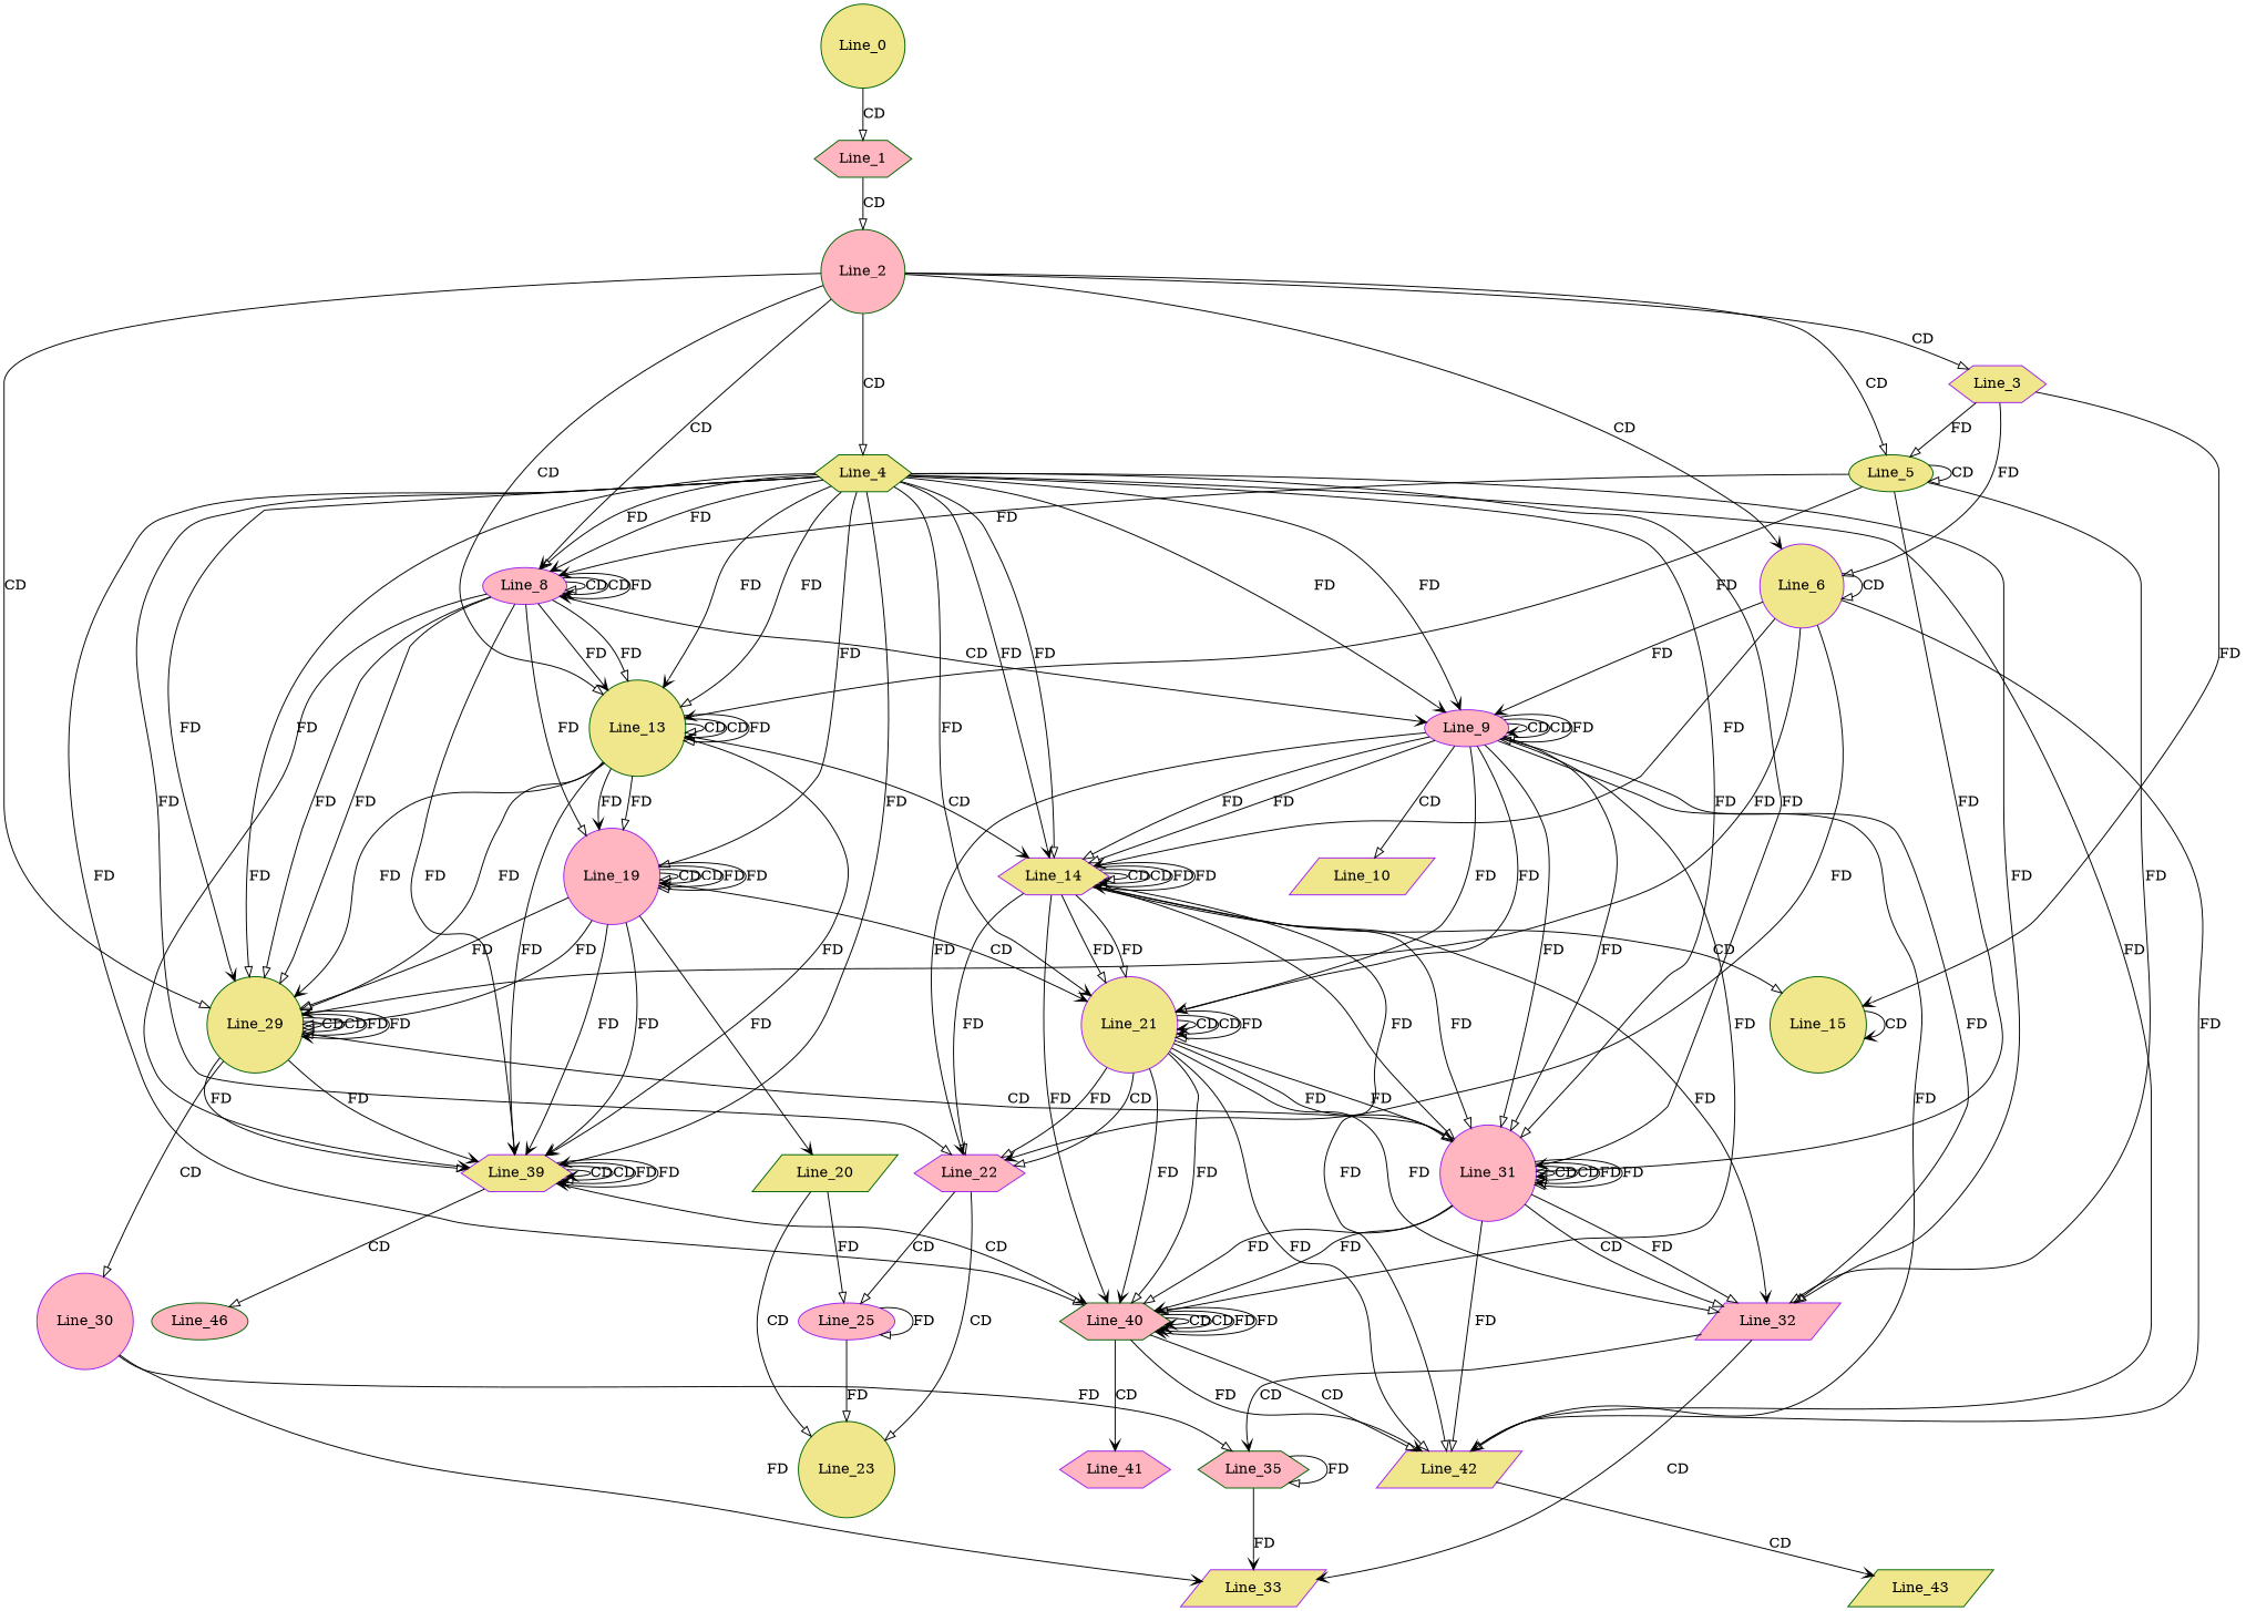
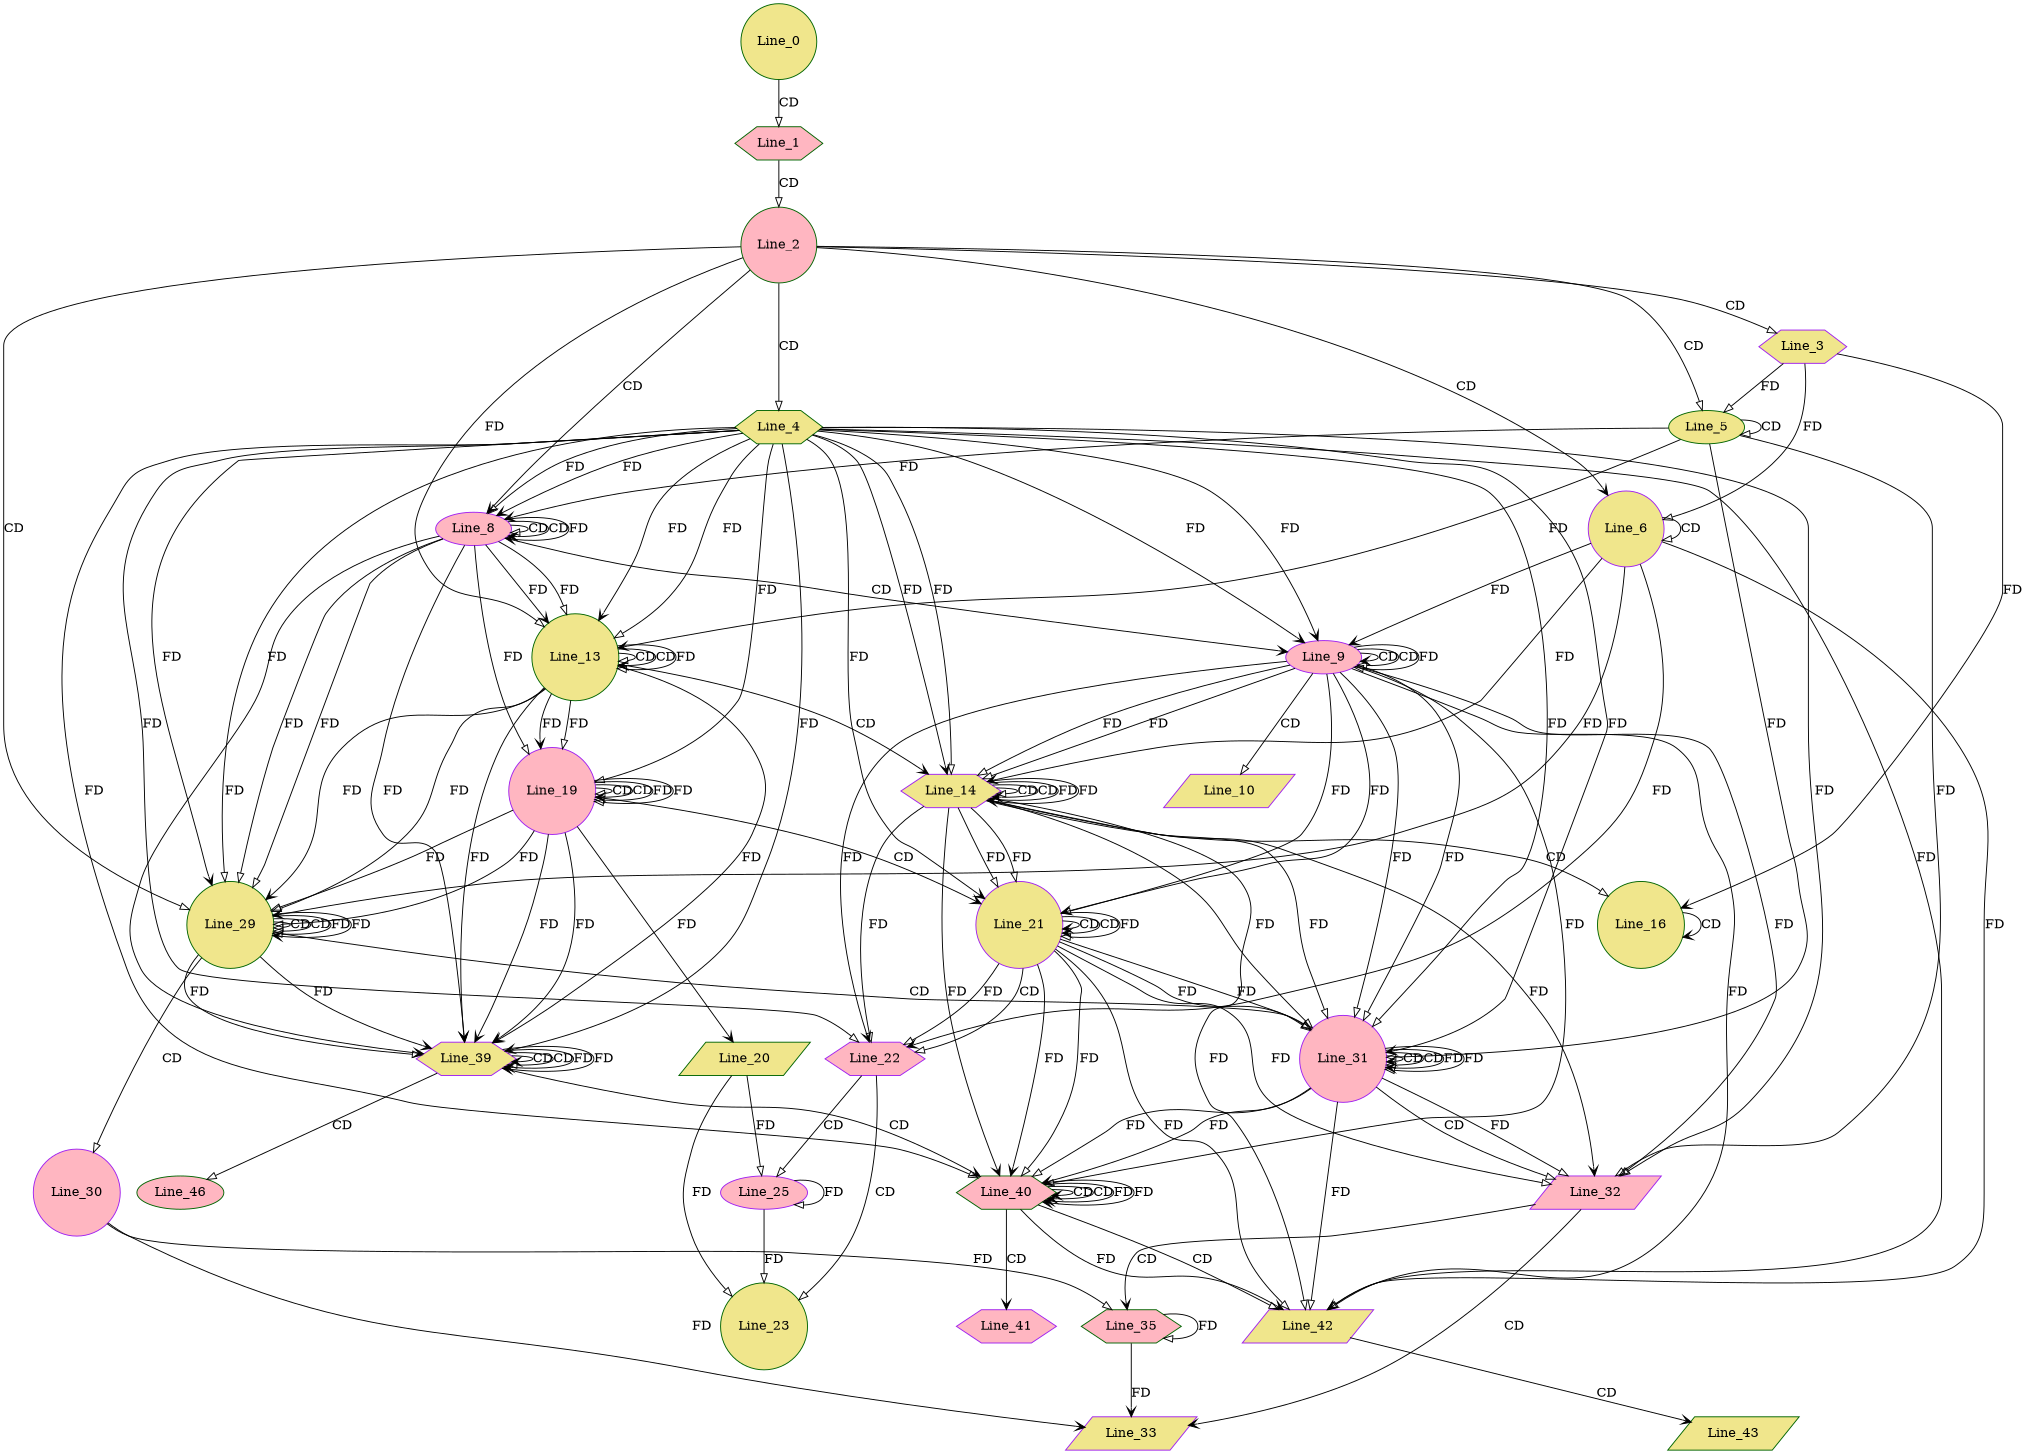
  digraph {
    node [color=purple fillcolor=khaki shape=circle style=filled]
    edge [arrowhead=onormal]
    Line_0 [color=darkgreen]
    Line_1 [color=darkgreen fillcolor=lightpink shape=hexagon]
    Line_2 [color=darkgreen fillcolor=lightpink]
    Line_3 [shape=hexagon]
    Line_4 [color=darkgreen shape=hexagon]
    Line_5 [color=darkgreen shape=ellipse]
    Line_6
    Line_8 [fillcolor=lightpink shape=ellipse]
    Line_13 [color=darkgreen]
    Line_29 [color=darkgreen]
-   Line_15 [color=darkgreen]
+   Line_15 [color=darkgreen label=Line_16]
    Line_9 [fillcolor=lightpink shape=ellipse]
    Line_14 [shape=hexagon]
    Line_19 [fillcolor=lightpink]
    Line_21
    Line_22 [fillcolor=lightpink shape=hexagon]
    Line_31 [fillcolor=lightpink]
    Line_32 [fillcolor=lightpink shape=parallelogram]
    Line_39 [shape=hexagon]
    Line_40 [color=darkgreen fillcolor=lightpink shape=hexagon]
    Line_42 [shape=parallelogram]
    Line_30 [fillcolor=lightpink]
    Line_10 [shape=parallelogram]
    Line_20 [color=darkgreen shape=parallelogram]
    Line_23 [color=darkgreen]
    Line_25 [fillcolor=lightpink shape=ellipse]
    Line_33 [shape=parallelogram]
    Line_35 [color=darkgreen fillcolor=lightpink shape=hexagon]
    Line_46 [color=darkgreen fillcolor=lightpink shape=ellipse]
    Line_41 [fillcolor=lightpink shape=hexagon]
    Line_43 [color=darkgreen shape=parallelogram]
    Line_0 -> Line_1 [label=CD]
    Line_1 -> Line_2 [label=CD]
    Line_2 -> Line_3 [label=CD]
    Line_2 -> Line_4 [label=CD]
    Line_2 -> Line_5 [label=CD]
    Line_2 -> Line_6 [arrowhead=vee label=CD]
    Line_2 -> Line_8 [arrowhead=vee label=CD]
-   Line_2 -> Line_13 [label=CD]
+   Line_2 -> Line_13 [label=FD]
    Line_2 -> Line_29 [label=CD]
    Line_3 -> Line_5 [label=FD]
    Line_3 -> Line_6 [label=FD]
    Line_3 -> Line_15 [arrowhead=vee label=FD]
    Line_4 -> Line_8 [arrowhead=vee label=FD]
    Line_4 -> Line_8 [label=FD]
    Line_4 -> Line_13 [label=FD]
    Line_4 -> Line_13 [arrowhead=vee label=FD]
    Line_4 -> Line_29 [arrowhead=vee label=FD]
    Line_4 -> Line_29 [label=FD]
    Line_4 -> Line_9 [arrowhead=vee label=FD]
    Line_4 -> Line_9 [arrowhead=vee label=FD]
    Line_4 -> Line_14 [arrowhead=vee label=FD]
    Line_4 -> Line_14 [label=FD]
    Line_4 -> Line_19 [label=FD]
    Line_4 -> Line_21 [arrowhead=vee label=FD]
    Line_4 -> Line_22 [label=FD]
    Line_4 -> Line_31 [label=FD]
    Line_4 -> Line_31 [arrowhead=vee label=FD]
    Line_4 -> Line_32 [label=FD]
    Line_4 -> Line_39 [arrowhead=vee label=FD]
    Line_4 -> Line_40 [label=FD]
    Line_4 -> Line_42 [arrowhead=vee label=FD]
    Line_5 -> Line_5 [label=CD]
    Line_5 -> Line_8 [arrowhead=vee label=FD]
    Line_5 -> Line_13 [arrowhead=vee label=FD]
    Line_5 -> Line_31 [label=FD]
    Line_5 -> Line_32 [label=FD]
    Line_6 -> Line_6 [label=CD]
    Line_6 -> Line_29 [arrowhead=vee label=FD]
    Line_6 -> Line_9 [arrowhead=vee label=FD]
    Line_6 -> Line_14 [arrowhead=vee label=FD]
    Line_6 -> Line_22 [arrowhead=vee label=FD]
    Line_6 -> Line_42 [label=FD]
    Line_8 -> Line_8 [label=CD]
    Line_8 -> Line_8 [arrowhead=vee label=CD]
    Line_8 -> Line_8 [arrowhead=vee label=FD]
    Line_8 -> Line_13 [arrowhead=vee label=FD]
    Line_8 -> Line_13 [label=FD]
    Line_8 -> Line_29 [label=FD]
    Line_8 -> Line_29 [label=FD]
    Line_8 -> Line_9 [arrowhead=vee label=CD]
    Line_8 -> Line_19 [label=FD]
    Line_8 -> Line_39 [arrowhead=vee label=FD]
    Line_8 -> Line_39 [arrowhead=vee label=FD]
    Line_13 -> Line_13 [label=CD]
    Line_13 -> Line_13 [arrowhead=vee label=CD]
    Line_13 -> Line_13 [label=FD]
    Line_13 -> Line_29 [arrowhead=vee label=FD]
    Line_13 -> Line_29 [label=FD]
    Line_13 -> Line_14 [arrowhead=vee label=CD]
    Line_13 -> Line_19 [label=FD]
    Line_13 -> Line_19 [arrowhead=vee label=FD]
    Line_13 -> Line_39 [arrowhead=vee label=FD]
    Line_13 -> Line_39 [arrowhead=vee label=FD]
    Line_29 -> Line_29 [label=CD]
    Line_29 -> Line_29 [label=CD]
    Line_29 -> Line_29 [label=FD]
    Line_29 -> Line_29 [arrowhead=vee label=FD]
    Line_29 -> Line_31 [label=CD]
    Line_29 -> Line_39 [label=FD]
    Line_29 -> Line_39 [arrowhead=vee label=FD]
    Line_29 -> Line_30 [label=CD]
    Line_15 -> Line_15 [arrowhead=vee label=CD]
    Line_9 -> Line_9 [arrowhead=vee label=CD]
    Line_9 -> Line_9 [label=CD]
    Line_9 -> Line_9 [label=FD]
    Line_9 -> Line_14 [label=FD]
    Line_9 -> Line_14 [label=FD]
    Line_9 -> Line_21 [label=FD]
    Line_9 -> Line_21 [arrowhead=vee label=FD]
    Line_9 -> Line_22 [arrowhead=vee label=FD]
    Line_9 -> Line_31 [label=FD]
    Line_9 -> Line_31 [label=FD]
    Line_9 -> Line_32 [label=FD]
    Line_9 -> Line_40 [label=FD]
    Line_9 -> Line_42 [label=FD]
    Line_9 -> Line_10 [label=CD]
    Line_14 -> Line_15 [label=CD]
    Line_14 -> Line_14 [label=CD]
    Line_14 -> Line_14 [arrowhead=vee label=CD]
    Line_14 -> Line_14 [label=FD]
    Line_14 -> Line_14 [arrowhead=vee label=FD]
    Line_14 -> Line_21 [label=FD]
    Line_14 -> Line_21 [label=FD]
    Line_14 -> Line_22 [label=FD]
    Line_14 -> Line_31 [label=FD]
    Line_14 -> Line_31 [label=FD]
    Line_14 -> Line_32 [arrowhead=vee label=FD]
    Line_14 -> Line_40 [arrowhead=vee label=FD]
    Line_14 -> Line_42 [label=FD]
    Line_19 -> Line_29 [label=FD]
    Line_19 -> Line_29 [label=FD]
    Line_19 -> Line_19 [label=CD]
    Line_19 -> Line_19 [arrowhead=vee label=CD]
    Line_19 -> Line_19 [label=FD]
    Line_19 -> Line_19 [label=FD]
    Line_19 -> Line_21 [arrowhead=vee label=CD]
    Line_19 -> Line_39 [arrowhead=vee label=FD]
    Line_19 -> Line_39 [arrowhead=vee label=FD]
    Line_19 -> Line_20 [arrowhead=vee label=FD]
    Line_21 -> Line_21 [arrowhead=vee label=CD]
    Line_21 -> Line_21 [arrowhead=vee label=CD]
    Line_21 -> Line_21 [label=FD]
    Line_21 -> Line_22 [label=CD]
    Line_21 -> Line_22 [label=FD]
    Line_21 -> Line_31 [label=FD]
    Line_21 -> Line_31 [label=FD]
    Line_21 -> Line_32 [label=FD]
    Line_21 -> Line_40 [label=FD]
    Line_21 -> Line_40 [arrowhead=vee label=FD]
    Line_21 -> Line_42 [label=FD]
    Line_22 -> Line_23 [label=CD]
    Line_22 -> Line_25 [label=CD]
    Line_31 -> Line_31 [arrowhead=vee label=CD]
    Line_31 -> Line_31 [label=CD]
    Line_31 -> Line_31 [arrowhead=vee label=FD]
    Line_31 -> Line_31 [label=FD]
    Line_31 -> Line_32 [label=CD]
    Line_31 -> Line_32 [label=FD]
    Line_31 -> Line_40 [label=FD]
    Line_31 -> Line_40 [arrowhead=vee label=FD]
    Line_31 -> Line_42 [label=FD]
    Line_32 -> Line_33 [arrowhead=vee label=CD]
    Line_32 -> Line_35 [arrowhead=vee label=CD]
    Line_39 -> Line_39 [arrowhead=vee label=CD]
    Line_39 -> Line_39 [label=CD]
    Line_39 -> Line_39 [arrowhead=vee label=FD]
    Line_39 -> Line_39 [arrowhead=vee label=FD]
    Line_39 -> Line_40 [arrowhead=vee label=CD]
    Line_39 -> Line_46 [label=CD]
    Line_40 -> Line_40 [arrowhead=vee label=CD]
    Line_40 -> Line_40 [arrowhead=vee label=CD]
    Line_40 -> Line_40 [arrowhead=vee label=FD]
    Line_40 -> Line_40 [arrowhead=vee label=FD]
    Line_40 -> Line_42 [label=CD]
    Line_40 -> Line_42 [arrowhead=vee label=FD]
    Line_40 -> Line_41 [arrowhead=vee label=CD]
    Line_42 -> Line_43 [arrowhead=vee label=CD]
    Line_30 -> Line_33 [arrowhead=vee label=FD]
    Line_30 -> Line_35 [label=FD]
-   Line_20 -> Line_23 [label=CD]
+   Line_20 -> Line_23 [label=FD]
    Line_20 -> Line_25 [label=FD]
    Line_25 -> Line_23 [label=FD]
    Line_25 -> Line_25 [label=FD]
    Line_35 -> Line_33 [arrowhead=vee label=FD]
    Line_35 -> Line_35 [label=FD]
  }
